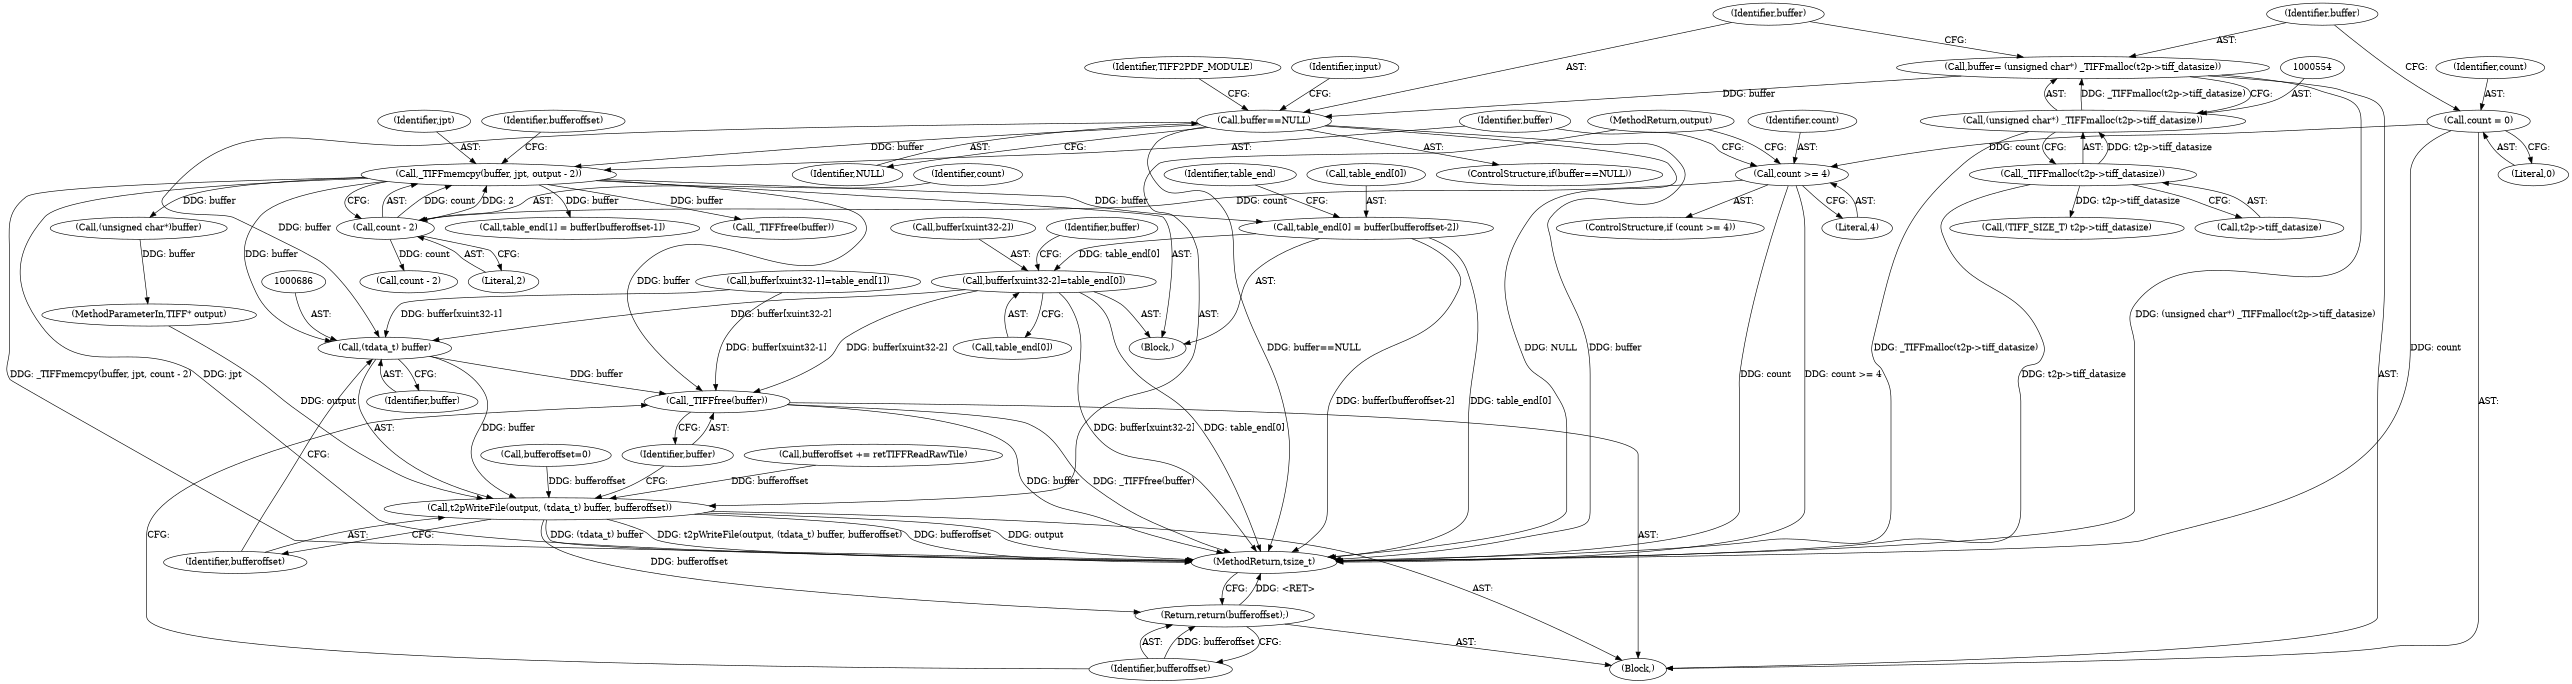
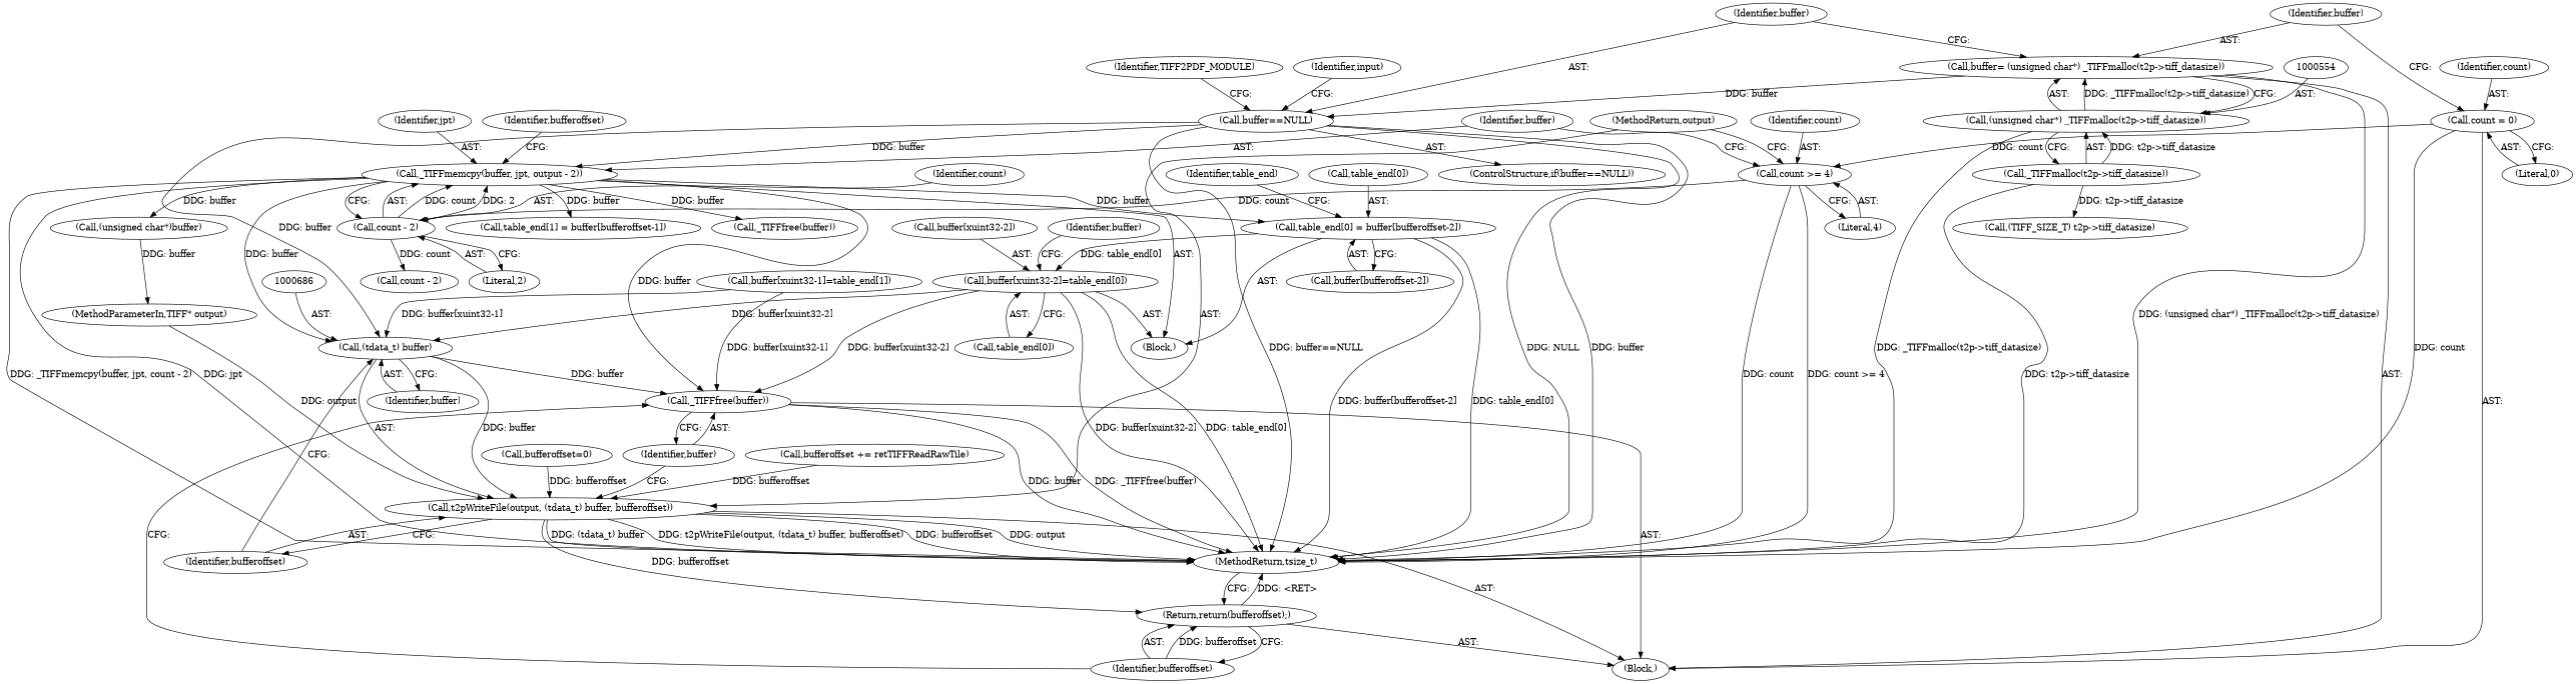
  digraph {
    n1 [label="(Call,buffer[xuint32-2]=table_end[0])"]
    n2 [label="(Call,(tdata_t) buffer)"]
    n3 [label="(Call,_TIFFfree(buffer))"]
    n4 [label="(Block,)"]
    n5 [label="(Call,table_end[0])"]
    n6 [label="(MethodReturn,tsize_t)"]
    n7 [label="(Call,t2pWriteFile(output, (tdata_t) buffer, bufferoffset))"]
    n8 [label="(Identifier,buffer)"]
    n9 [label="(Block,)"]
    n10 [label="(Identifier,buffer)"]
    n11 [label="(Return,return(bufferoffset);)"]
    n12 [label="(Call,table_end[0] = buffer[bufferoffset-2])"]
+   n13 [label="(Call,buffer[bufferoffset-2])"]
    n14 [label="(Call,_TIFFmemcpy(buffer, jpt, output - 2))"]
    n15 [label="(Call,count - 2)"]
    n16 [label="(Call,table_end[1] = buffer[bufferoffset-1])"]
    n17 [label="(Call,(unsigned char*)buffer)"]
    n18 [label="(Call,_TIFFfree(buffer))"]
    n19 [label="(Literal,2)"]
    n20 [label="(Call,count - 2)"]
    n21 [label="(MethodParameterIn,TIFF* output)"]
    n22 [label="(Call,buffer==NULL)"]
    n23 [label="(ControlStructure,if(buffer==NULL))"]
-   n24 [label="(Identifier,NULL)"]
    n25 [label="(Call,buffer= (unsigned char*) _TIFFmalloc(t2p->tiff_datasize))"]
    n26 [label="(Call,(unsigned char*) _TIFFmalloc(t2p->tiff_datasize))"]
    n27 [label="(Call,_TIFFmalloc(t2p->tiff_datasize))"]
-   n28 [label="(Call,t2p->tiff_datasize)"]
    n29 [label="(Call,(TIFF_SIZE_T) t2p->tiff_datasize)"]
    n30 [label="(Call,count >= 4)"]
    n31 [label="(Literal,4)"]
-   n32 [label="(ControlStructure,if (count >= 4))"]
    n33 [label="(Call,count = 0)"]
    n34 [label="(Literal,0)"]
    n35 [label="(Identifier,bufferoffset)"]
    n36 [label="(Identifier,bufferoffset)"]
    n37 [label="(Identifier,TIFF2PDF_MODULE)"]
    n38 [label="(Call,buffer[xuint32-1]=table_end[1])"]
    n39 [label="(Identifier,buffer)"]
    n40 [label="(Call,bufferoffset += retTIFFReadRawTile)"]
    n41 [label="(Call,buffer[xuint32-2])"]
    n42 [label="(Identifier,buffer)"]
    n43 [label="(Call,table_end[0])"]
    n44 [label="(Identifier,input)"]
    n45 [label="(Identifier,count)"]
    n46 [label="(Identifier,buffer)"]
    n47 [label="(Identifier,table_end)"]
    n48 [label="(Identifier,count)"]
    n49 [label="(Identifier,count)"]
    n50 [label="(Identifier,buffer)"]
    n51 [label="(MethodReturn,output)"]
    n52 [label="(Identifier,jpt)"]
    n53 [label="(Call,bufferoffset=0)"]
    n54 [label="(Identifier,bufferoffset)"]
    1000554
    1000686
    n1 -> n2 [label="DDG: buffer[xuint32-2]"]
    n1 -> n3 [label="DDG: buffer[xuint32-2]"]
    n1 -> n4 [label="AST: "]
    n1 -> n5 [label="CFG: "]
    n1 -> n6 [label="DDG: table_end[0]"]
    n1 -> n6 [label="DDG: buffer[xuint32-2]"]
    n2 -> n3 [label="DDG: buffer"]
    n2 -> n7 [label="AST: "]
    n2 -> n7 [label="DDG: buffer"]
    n2 -> n8 [label="CFG: "]
    n3 -> n6 [label="DDG: _TIFFfree(buffer)"]
    n3 -> n6 [label="DDG: buffer"]
    n3 -> n9 [label="AST: "]
    n3 -> n10 [label="CFG: "]
    n5 -> n1 [label="AST: "]
    n6 -> n11 [label="CFG: "]
    n7 -> n6 [label="DDG: output"]
    n7 -> n6 [label="DDG: (tdata_t) buffer"]
    n7 -> n6 [label="DDG: t2pWriteFile(output, (tdata_t) buffer, bufferoffset)"]
    n7 -> n6 [label="DDG: bufferoffset"]
    n7 -> n9 [label="AST: "]
    n7 -> n11 [label="DDG: bufferoffset"]
    n7 -> n35 [label="CFG: "]
    n8 -> n2 [label="AST: "]
    n10 -> n3 [label="AST: "]
    n10 -> n7 [label="CFG: "]
    n11 -> n6 [label="DDG: <RET>"]
    n11 -> n9 [label="AST: "]
    n11 -> n36 [label="CFG: "]
    n12 -> n1 [label="DDG: table_end[0]"]
    n12 -> n4 [label="AST: "]
    n12 -> n6 [label="DDG: buffer[bufferoffset-2]"]
    n12 -> n6 [label="DDG: table_end[0]"]
+   n12 -> n13 [label="CFG: "]
+   n13 -> n12 [label="AST: "]
    n14 -> n2 [label="DDG: buffer"]
    n14 -> n3 [label="DDG: buffer"]
    n14 -> n4 [label="AST: "]
    n14 -> n6 [label="DDG: _TIFFmemcpy(buffer, jpt, count - 2)"]
    n14 -> n6 [label="DDG: jpt"]
    n14 -> n12 [label="DDG: buffer"]
    n14 -> n15 [label="CFG: "]
    n14 -> n16 [label="DDG: buffer"]
    n14 -> n17 [label="DDG: buffer"]
    n14 -> n18 [label="DDG: buffer"]
    n15 -> n14 [label="AST: "]
    n15 -> n14 [label="DDG: count"]
    n15 -> n14 [label="DDG: 2"]
    n15 -> n19 [label="CFG: "]
    n15 -> n20 [label="DDG: count"]
    n17 -> n21 [label="DDG: buffer"]
    n19 -> n15 [label="AST: "]
    n21 -> n7 [label="DDG: output"]
    n22 -> n2 [label="DDG: buffer"]
    n22 -> n6 [label="DDG: buffer==NULL"]
    n22 -> n6 [label="DDG: NULL"]
    n22 -> n6 [label="DDG: buffer"]
    n22 -> n14 [label="DDG: buffer"]
    n22 -> n23 [label="AST: "]
-   n22 -> n24 [label="CFG: "]
-   n24 -> n22 [label="AST: "]
    n25 -> n6 [label="DDG: (unsigned char*) _TIFFmalloc(t2p->tiff_datasize)"]
    n25 -> n9 [label="AST: "]
    n25 -> n22 [label="DDG: buffer"]
    n25 -> n26 [label="CFG: "]
    n26 -> n6 [label="DDG: _TIFFmalloc(t2p->tiff_datasize)"]
    n26 -> n25 [label="AST: "]
    n26 -> n25 [label="DDG: _TIFFmalloc(t2p->tiff_datasize)"]
    n26 -> n27 [label="CFG: "]
    n27 -> n6 [label="DDG: t2p->tiff_datasize"]
    n27 -> n26 [label="AST: "]
    n27 -> n26 [label="DDG: t2p->tiff_datasize"]
-   n27 -> n28 [label="CFG: "]
    n27 -> n29 [label="DDG: t2p->tiff_datasize"]
-   n28 -> n27 [label="AST: "]
    n30 -> n6 [label="DDG: count"]
    n30 -> n6 [label="DDG: count >= 4"]
    n30 -> n15 [label="DDG: count"]
    n30 -> n31 [label="CFG: "]
-   n30 -> n32 [label="AST: "]
    n31 -> n30 [label="AST: "]
    n33 -> n6 [label="DDG: count"]
    n33 -> n9 [label="AST: "]
    n33 -> n30 [label="DDG: count"]
    n33 -> n34 [label="CFG: "]
    n34 -> n33 [label="AST: "]
    n35 -> n2 [label="CFG: "]
    n35 -> n7 [label="AST: "]
    n36 -> n3 [label="CFG: "]
    n36 -> n11 [label="AST: "]
    n36 -> n11 [label="DDG: bufferoffset"]
    n37 -> n22 [label="CFG: "]
    n38 -> n2 [label="DDG: buffer[xuint32-1]"]
    n38 -> n3 [label="DDG: buffer[xuint32-1]"]
    n39 -> n1 [label="CFG: "]
    n40 -> n7 [label="DDG: bufferoffset"]
    n41 -> n1 [label="AST: "]
    n42 -> n14 [label="AST: "]
    n42 -> n30 [label="CFG: "]
    n43 -> n12 [label="AST: "]
    n44 -> n22 [label="CFG: "]
    n45 -> n33 [label="AST: "]
    n46 -> n25 [label="AST: "]
    n46 -> n33 [label="CFG: "]
    n47 -> n12 [label="CFG: "]
    n48 -> n15 [label="AST: "]
    n49 -> n30 [label="AST: "]
    n50 -> n22 [label="AST: "]
    n50 -> n25 [label="CFG: "]
    n51 -> n7 [label="AST: "]
    n51 -> n30 [label="CFG: "]
    n52 -> n14 [label="AST: "]
    n53 -> n7 [label="DDG: bufferoffset"]
    n54 -> n14 [label="CFG: "]
    1000554 -> n26 [label="AST: "]
    1000686 -> n2 [label="AST: "]
  }
